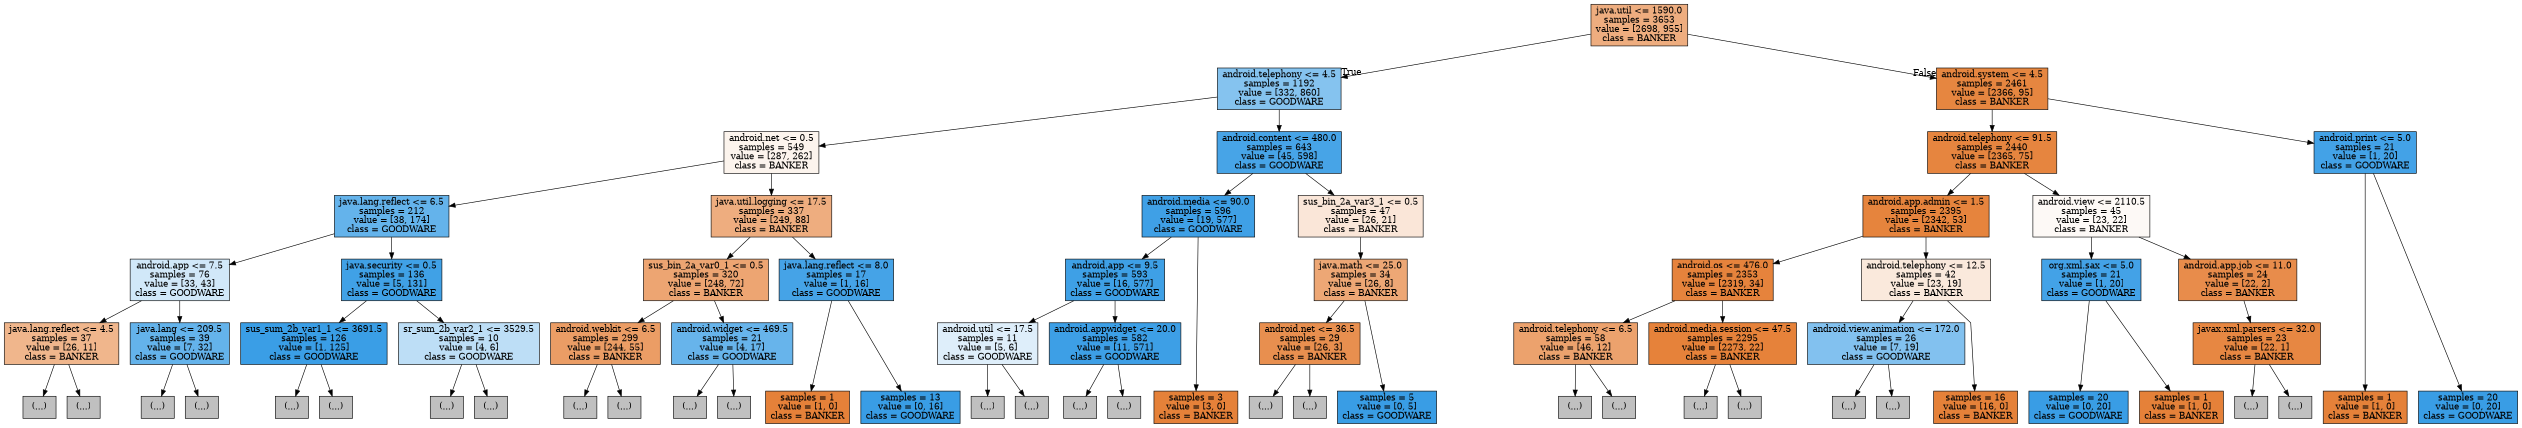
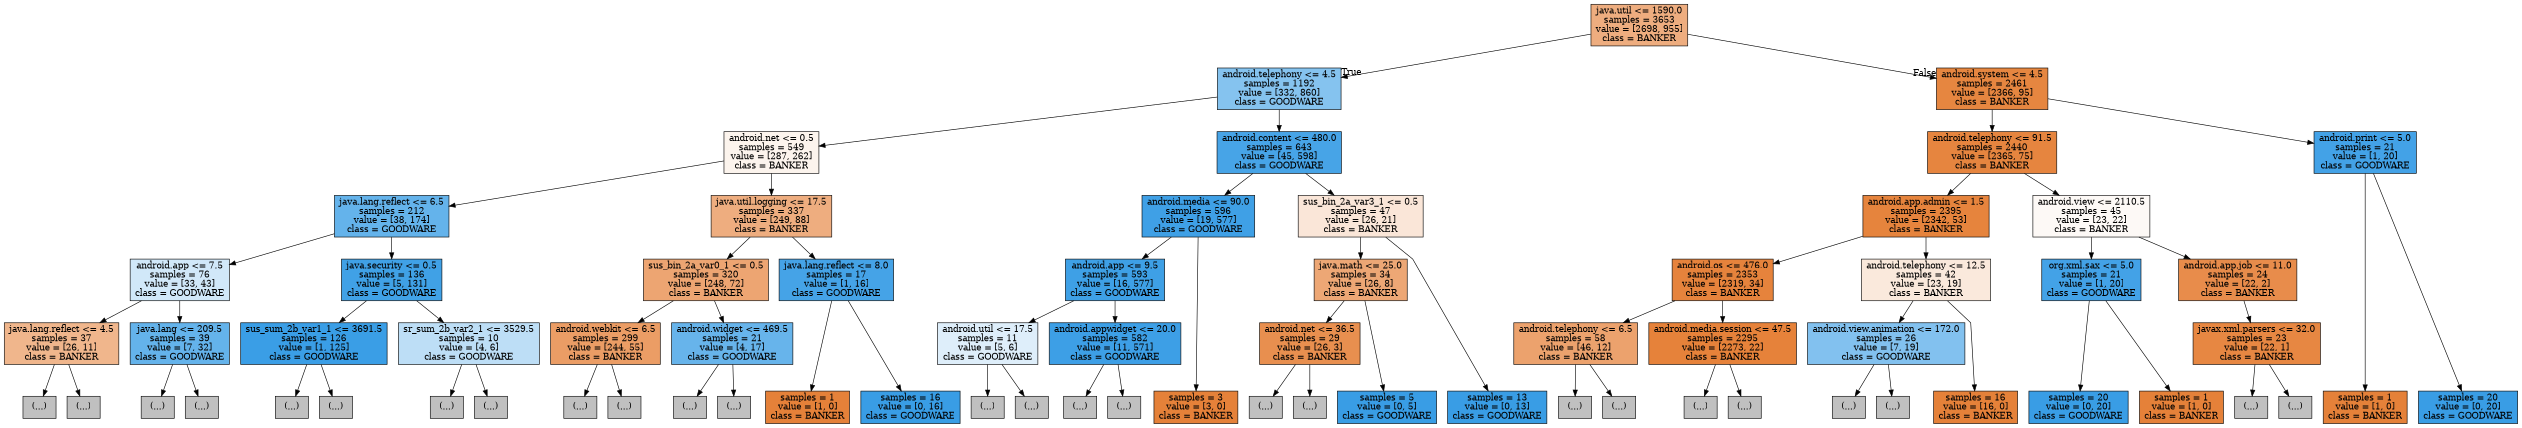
  digraph {
    ranksep=equally
    splines=polyline
    node [color=black fillcolor="#C0C0C0" shape=box style=filled]
    n1 [fillcolor="#e58139a5" label="java.util <= 1590.0\nsamples = 3653\nvalue = [2698, 955]\nclass = BANKER"]
    n2 [fillcolor="#399de59d" label="android.telephony <= 4.5\nsamples = 1192\nvalue = [332, 860]\nclass = GOODWARE"]
    n3 [fillcolor="#e58139f5" label="android.system <= 4.5\nsamples = 2461\nvalue = [2366, 95]\nclass = BANKER"]
    n4 [fillcolor="#e5813916" label="android.net <= 0.5\nsamples = 549\nvalue = [287, 262]\nclass = BANKER"]
    n5 [fillcolor="#399de5ec" label="android.content <= 480.0\nsamples = 643\nvalue = [45, 598]\nclass = GOODWARE"]
    n6 [fillcolor="#e58139f7" label="android.telephony <= 91.5\nsamples = 2440\nvalue = [2365, 75]\nclass = BANKER"]
    n7 [fillcolor="#399de5f2" label="android.print <= 5.0\nsamples = 21\nvalue = [1, 20]\nclass = GOODWARE"]
    n8 [fillcolor="#399de5c7" label="java.lang.reflect <= 6.5\nsamples = 212\nvalue = [38, 174]\nclass = GOODWARE"]
    n9 [fillcolor="#e58139a5" label="java.util.logging <= 17.5\nsamples = 337\nvalue = [249, 88]\nclass = BANKER"]
    n10 [fillcolor="#399de5f7" label="android.media <= 90.0\nsamples = 596\nvalue = [19, 577]\nclass = GOODWARE"]
    n11 [fillcolor="#e5813931" label="sus_bin_2a_var3_1 <= 0.5\nsamples = 47\nvalue = [26, 21]\nclass = BANKER"]
    n12 [fillcolor="#e58139f9" label="android.app.admin <= 1.5\nsamples = 2395\nvalue = [2342, 53]\nclass = BANKER"]
    n13 [fillcolor="#e581390b" label="android.view <= 2110.5\nsamples = 45\nvalue = [23, 22]\nclass = BANKER"]
    n14 [fillcolor="#399de53b" label="android.app <= 7.5\nsamples = 76\nvalue = [33, 43]\nclass = GOODWARE"]
    n15 [fillcolor="#399de5f5" label="java.security <= 0.5\nsamples = 136\nvalue = [5, 131]\nclass = GOODWARE"]
    n16 [fillcolor="#e58139b5" label="sus_bin_2a_var0_1 <= 0.5\nsamples = 320\nvalue = [248, 72]\nclass = BANKER"]
    n17 [fillcolor="#399de5ef" label="java.lang.reflect <= 8.0\nsamples = 17\nvalue = [1, 16]\nclass = GOODWARE"]
    n18 [fillcolor="#399de5f8" label="android.app <= 9.5\nsamples = 593\nvalue = [16, 577]\nclass = GOODWARE"]
    n19 [fillcolor="#e58139b1" label="java.math <= 25.0\nsamples = 34\nvalue = [26, 8]\nclass = BANKER"]
    n20 [fillcolor="#e58139fb" label="android.os <= 476.0\nsamples = 2353\nvalue = [2319, 34]\nclass = BANKER"]
    n21 [fillcolor="#e581392c" label="android.telephony <= 12.5\nsamples = 42\nvalue = [23, 19]\nclass = BANKER"]
    n22 [fillcolor="#399de5f2" label="org.xml.sax <= 5.0\nsamples = 21\nvalue = [1, 20]\nclass = GOODWARE"]
    n23 [fillcolor="#e58139e8" label="android.app.job <= 11.0\nsamples = 24\nvalue = [22, 2]\nclass = BANKER"]
    n24 [fillcolor="#e5813993" label="java.lang.reflect <= 4.5\nsamples = 37\nvalue = [26, 11]\nclass = BANKER"]
    n25 [fillcolor="#399de5c7" label="java.lang <= 209.5\nsamples = 39\nvalue = [7, 32]\nclass = GOODWARE"]
    n26 [fillcolor="#399de5fd" label="sus_sum_2b_var1_1 <= 3691.5\nsamples = 126\nvalue = [1, 125]\nclass = GOODWARE"]
    n27 [fillcolor="#399de555" label="sr_sum_2b_var2_1 <= 3529.5\nsamples = 10\nvalue = [4, 6]\nclass = GOODWARE"]
    n28 [fillcolor="#e58139c6" label="android.webkit <= 6.5\nsamples = 299\nvalue = [244, 55]\nclass = BANKER"]
    n29 [fillcolor="#399de5c3" label="android.widget <= 469.5\nsamples = 21\nvalue = [4, 17]\nclass = GOODWARE"]
    n30 [fillcolor="#399de52a" label="android.util <= 17.5\nsamples = 11\nvalue = [5, 6]\nclass = GOODWARE"]
    n31 [fillcolor="#399de5fa" label="android.appwidget <= 20.0\nsamples = 582\nvalue = [11, 571]\nclass = GOODWARE"]
    n32 [fillcolor="#e58139e2" label="android.net <= 36.5\nsamples = 29\nvalue = [26, 3]\nclass = BANKER"]
    n33 [fillcolor="#e58139bc" label="android.telephony <= 6.5\nsamples = 58\nvalue = [46, 12]\nclass = BANKER"]
    n34 [fillcolor="#e58139fd" label="android.media.session <= 47.5\nsamples = 2295\nvalue = [2273, 22]\nclass = BANKER"]
    n35 [fillcolor="#399de5a1" label="android.view.animation <= 172.0\nsamples = 26\nvalue = [7, 19]\nclass = GOODWARE"]
    n36 [fillcolor="#e58139f3" label="javax.xml.parsers <= 32.0\nsamples = 23\nvalue = [22, 1]\nclass = BANKER"]
    n37 [label="(...)"]
    n38 [label="(...)"]
    n39 [label="(...)"]
    n40 [label="(...)"]
    n41 [label="(...)"]
    n42 [label="(...)"]
    n43 [label="(...)"]
    n44 [label="(...)"]
    n45 [label="(...)"]
    n46 [label="(...)"]
    n47 [label="(...)"]
    n48 [label="(...)"]
    n49 [fillcolor="#e58139ff" label="samples = 1\nvalue = [1, 0]\nclass = BANKER"]
-   n50 [fillcolor="#399de5ff" label="samples = 13\nvalue = [0, 16]\nclass = GOODWARE"]
+   n50 [fillcolor="#399de5ff" label="samples = 16\nvalue = [0, 16]\nclass = GOODWARE"]
    n51 [label="(...)"]
    n52 [label="(...)"]
    n53 [label="(...)"]
    n54 [label="(...)"]
    n55 [fillcolor="#e58139ff" label="samples = 3\nvalue = [3, 0]\nclass = BANKER"]
    n56 [label="(...)"]
    n57 [label="(...)"]
    n58 [fillcolor="#399de5ff" label="samples = 5\nvalue = [0, 5]\nclass = GOODWARE"]
+   n59 [fillcolor="#399de5ff" label="samples = 13\nvalue = [0, 13]\nclass = GOODWARE"]
    n60 [label="(...)"]
    n61 [label="(...)"]
    n62 [label="(...)"]
    n63 [label="(...)"]
    n64 [fillcolor="#e58139ff" label="samples = 16\nvalue = [16, 0]\nclass = BANKER"]
    n65 [label="(...)"]
    n66 [label="(...)"]
    n67 [fillcolor="#399de5ff" label="samples = 20\nvalue = [0, 20]\nclass = GOODWARE"]
    n68 [fillcolor="#e58139ff" label="samples = 1\nvalue = [1, 0]\nclass = BANKER"]
    n69 [label="(...)"]
    n70 [label="(...)"]
    n71 [fillcolor="#e58139ff" label="samples = 1\nvalue = [1, 0]\nclass = BANKER"]
    n72 [fillcolor="#399de5ff" label="samples = 20\nvalue = [0, 20]\nclass = GOODWARE"]
    subgraph sub_1 {
      rank=same
      n1
    }
    subgraph sub_2 {
      rank=same
      n2
      n3
    }
    subgraph sub_3 {
      rank=same
      n4
      n5
      n6
      n7
    }
    subgraph sub_4 {
      rank=same
      n8
      n9
      n10
      n11
      n12
      n13
    }
    subgraph sub_5 {
      rank=same
      n14
      n15
      n16
      n17
      n18
      n19
      n20
      n21
      n22
      n23
    }
    subgraph sub_6 {
      rank=same
      n24
      n25
      n26
      n27
      n28
      n29
      n30
      n31
      n32
      n33
      n34
      n35
      n36
    }
    subgraph sub_7 {
      rank=same
      n37
      n38
      n39
      n40
      n41
      n42
      n43
      n44
      n45
      n46
      n47
      n48
      n49
      n50
      n51
      n52
      n53
      n54
      n55
      n56
      n57
      n58
+     n59
      n60
      n61
      n62
      n63
      n64
      n65
      n66
      n67
      n68
      n69
      n70
      n71
      n72
    }
    n1 -> n2 [headlabel=True labelangle=45 labeldistance=2.5]
    n1 -> n3 [headlabel=False labelangle=-45 labeldistance=2.5]
    n2 -> n4
    n2 -> n5
    n3 -> n6
    n3 -> n7
    n4 -> n8
    n4 -> n9
    n5 -> n10
    n5 -> n11
    n6 -> n12
    n6 -> n13
    n7 -> n71
    n7 -> n72
    n8 -> n14
    n8 -> n15
    n9 -> n16
    n9 -> n17
    n10 -> n18
    n10 -> n55
    n11 -> n19
+   n11 -> n59
    n12 -> n20
    n12 -> n21
    n13 -> n22
    n13 -> n23
    n14 -> n24
    n14 -> n25
    n15 -> n26
    n15 -> n27
    n16 -> n28
    n16 -> n29
    n17 -> n49
    n17 -> n50
    n18 -> n30
    n18 -> n31
    n19 -> n32
    n19 -> n58
    n20 -> n33
    n20 -> n34
    n21 -> n35
    n21 -> n64
    n22 -> n67
    n22 -> n68
    n23 -> n36
    n24 -> n37
    n24 -> n38
    n25 -> n39
    n25 -> n40
    n26 -> n41
    n26 -> n42
    n27 -> n43
    n27 -> n44
    n28 -> n45
    n28 -> n46
    n29 -> n47
    n29 -> n48
    n30 -> n51
    n30 -> n52
    n31 -> n53
    n31 -> n54
    n32 -> n56
    n32 -> n57
    n33 -> n60
    n33 -> n61
    n34 -> n62
    n34 -> n63
    n35 -> n65
    n35 -> n66
    n36 -> n69
    n36 -> n70
  }
